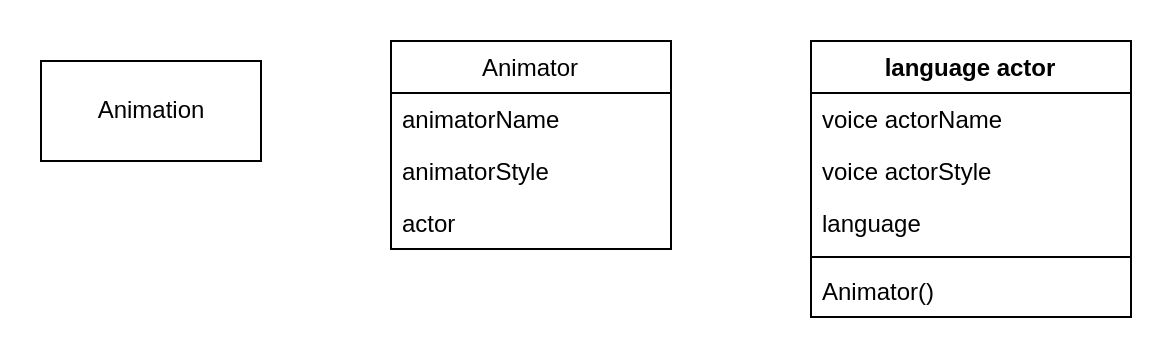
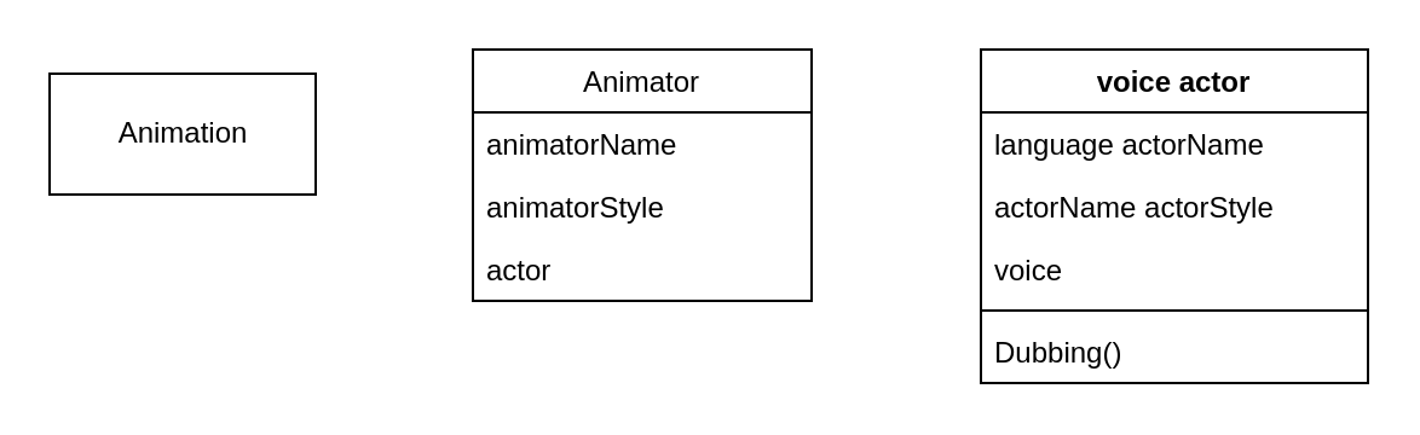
  <mxCell id="0" />
  <mxCell id="1" parent="0" />
  <mxCell id="2" value="Animation" style="html=1;" parent="1" vertex="1"><mxGeometry x="20" y="30" width="110" height="50" as="geometry" /></mxCell>
  <mxCell id="3" value="Animator" style="swimlane;fontStyle=0;childLayout=stackLayout;horizontal=1;startSize=26;fillColor=none;horizontalStack=0;resizeParent=1;resizeParentMax=0;resizeLast=0;collapsible=1;marginBottom=0;" parent="1" vertex="1"><mxGeometry x="195" y="20" width="140" height="104" as="geometry" /></mxCell>
  <mxCell id="4" value="animatorName" style="text;strokeColor=none;fillColor=none;align=left;verticalAlign=top;spacingLeft=4;spacingRight=4;overflow=hidden;rotatable=0;points=[[0,0.5],[1,0.5]];portConstraint=eastwest;" parent="3" vertex="1"><mxGeometry y="26" width="140" height="26" as="geometry" /></mxCell>
  <mxCell id="5" value="animatorStyle" style="text;strokeColor=none;fillColor=none;align=left;verticalAlign=top;spacingLeft=4;spacingRight=4;overflow=hidden;rotatable=0;points=[[0,0.5],[1,0.5]];portConstraint=eastwest;" parent="3" vertex="1"><mxGeometry y="52" width="140" height="26" as="geometry" /></mxCell>
  <mxCell id="6" value="actor" style="text;strokeColor=none;fillColor=none;align=left;verticalAlign=top;spacingLeft=4;spacingRight=4;overflow=hidden;rotatable=0;points=[[0,0.5],[1,0.5]];portConstraint=eastwest;" parent="3" vertex="1"><mxGeometry y="78" width="140" height="26" as="geometry" /></mxCell>
- <mxCell id="7" value="language actor" style="swimlane;fontStyle=1;align=center;verticalAlign=top;childLayout=stackLayout;horizontal=1;startSize=26;horizontalStack=0;resizeParent=1;resizeParentMax=0;resizeLast=0;collapsible=1;marginBottom=0;" parent="1" vertex="1"><mxGeometry x="405" y="20" width="160" height="138" as="geometry" /></mxCell>
- <mxCell id="8" value="voice actorName" style="text;strokeColor=none;fillColor=none;align=left;verticalAlign=top;spacingLeft=4;spacingRight=4;overflow=hidden;rotatable=0;points=[[0,0.5],[1,0.5]];portConstraint=eastwest;" parent="7" vertex="1"><mxGeometry y="26" width="160" height="26" as="geometry" /></mxCell>
- <mxCell id="9" value="voice actorStyle" style="text;strokeColor=none;fillColor=none;align=left;verticalAlign=top;spacingLeft=4;spacingRight=4;overflow=hidden;rotatable=0;points=[[0,0.5],[1,0.5]];portConstraint=eastwest;" parent="7" vertex="1"><mxGeometry y="52" width="160" height="26" as="geometry" /></mxCell>
- <mxCell id="10" value="language" style="text;strokeColor=none;fillColor=none;align=left;verticalAlign=top;spacingLeft=4;spacingRight=4;overflow=hidden;rotatable=0;points=[[0,0.5],[1,0.5]];portConstraint=eastwest;" parent="7" vertex="1"><mxGeometry y="78" width="160" height="26" as="geometry" /></mxCell>
+ <mxCell id="7" value="voice actor" style="swimlane;fontStyle=1;align=center;verticalAlign=top;childLayout=stackLayout;horizontal=1;startSize=26;horizontalStack=0;resizeParent=1;resizeParentMax=0;resizeLast=0;collapsible=1;marginBottom=0;" parent="1" vertex="1"><mxGeometry x="405" y="20" width="160" height="138" as="geometry" /></mxCell>
+ <mxCell id="8" value="language actorName" style="text;strokeColor=none;fillColor=none;align=left;verticalAlign=top;spacingLeft=4;spacingRight=4;overflow=hidden;rotatable=0;points=[[0,0.5],[1,0.5]];portConstraint=eastwest;" parent="7" vertex="1"><mxGeometry y="26" width="160" height="26" as="geometry" /></mxCell>
+ <mxCell id="9" value="actorName actorStyle" style="text;strokeColor=none;fillColor=none;align=left;verticalAlign=top;spacingLeft=4;spacingRight=4;overflow=hidden;rotatable=0;points=[[0,0.5],[1,0.5]];portConstraint=eastwest;" parent="7" vertex="1"><mxGeometry y="52" width="160" height="26" as="geometry" /></mxCell>
+ <mxCell id="10" value="voice" style="text;strokeColor=none;fillColor=none;align=left;verticalAlign=top;spacingLeft=4;spacingRight=4;overflow=hidden;rotatable=0;points=[[0,0.5],[1,0.5]];portConstraint=eastwest;" parent="7" vertex="1"><mxGeometry y="78" width="160" height="26" as="geometry" /></mxCell>
  <mxCell id="11" value="" style="line;strokeWidth=1;fillColor=none;align=left;verticalAlign=middle;spacingTop=-1;spacingLeft=3;spacingRight=3;rotatable=0;labelPosition=right;points=[];portConstraint=eastwest;strokeColor=inherit;" parent="7" vertex="1"><mxGeometry y="104" width="160" height="8" as="geometry" /></mxCell>
- <mxCell id="12" value="Animator()" style="text;strokeColor=none;fillColor=none;align=left;verticalAlign=top;spacingLeft=4;spacingRight=4;overflow=hidden;rotatable=0;points=[[0,0.5],[1,0.5]];portConstraint=eastwest;" parent="7" vertex="1"><mxGeometry y="112" width="160" height="26" as="geometry" /></mxCell>
+ <mxCell id="12" value="Dubbing()" style="text;strokeColor=none;fillColor=none;align=left;verticalAlign=top;spacingLeft=4;spacingRight=4;overflow=hidden;rotatable=0;points=[[0,0.5],[1,0.5]];portConstraint=eastwest;" parent="7" vertex="1"><mxGeometry y="112" width="160" height="26" as="geometry" /></mxCell>
